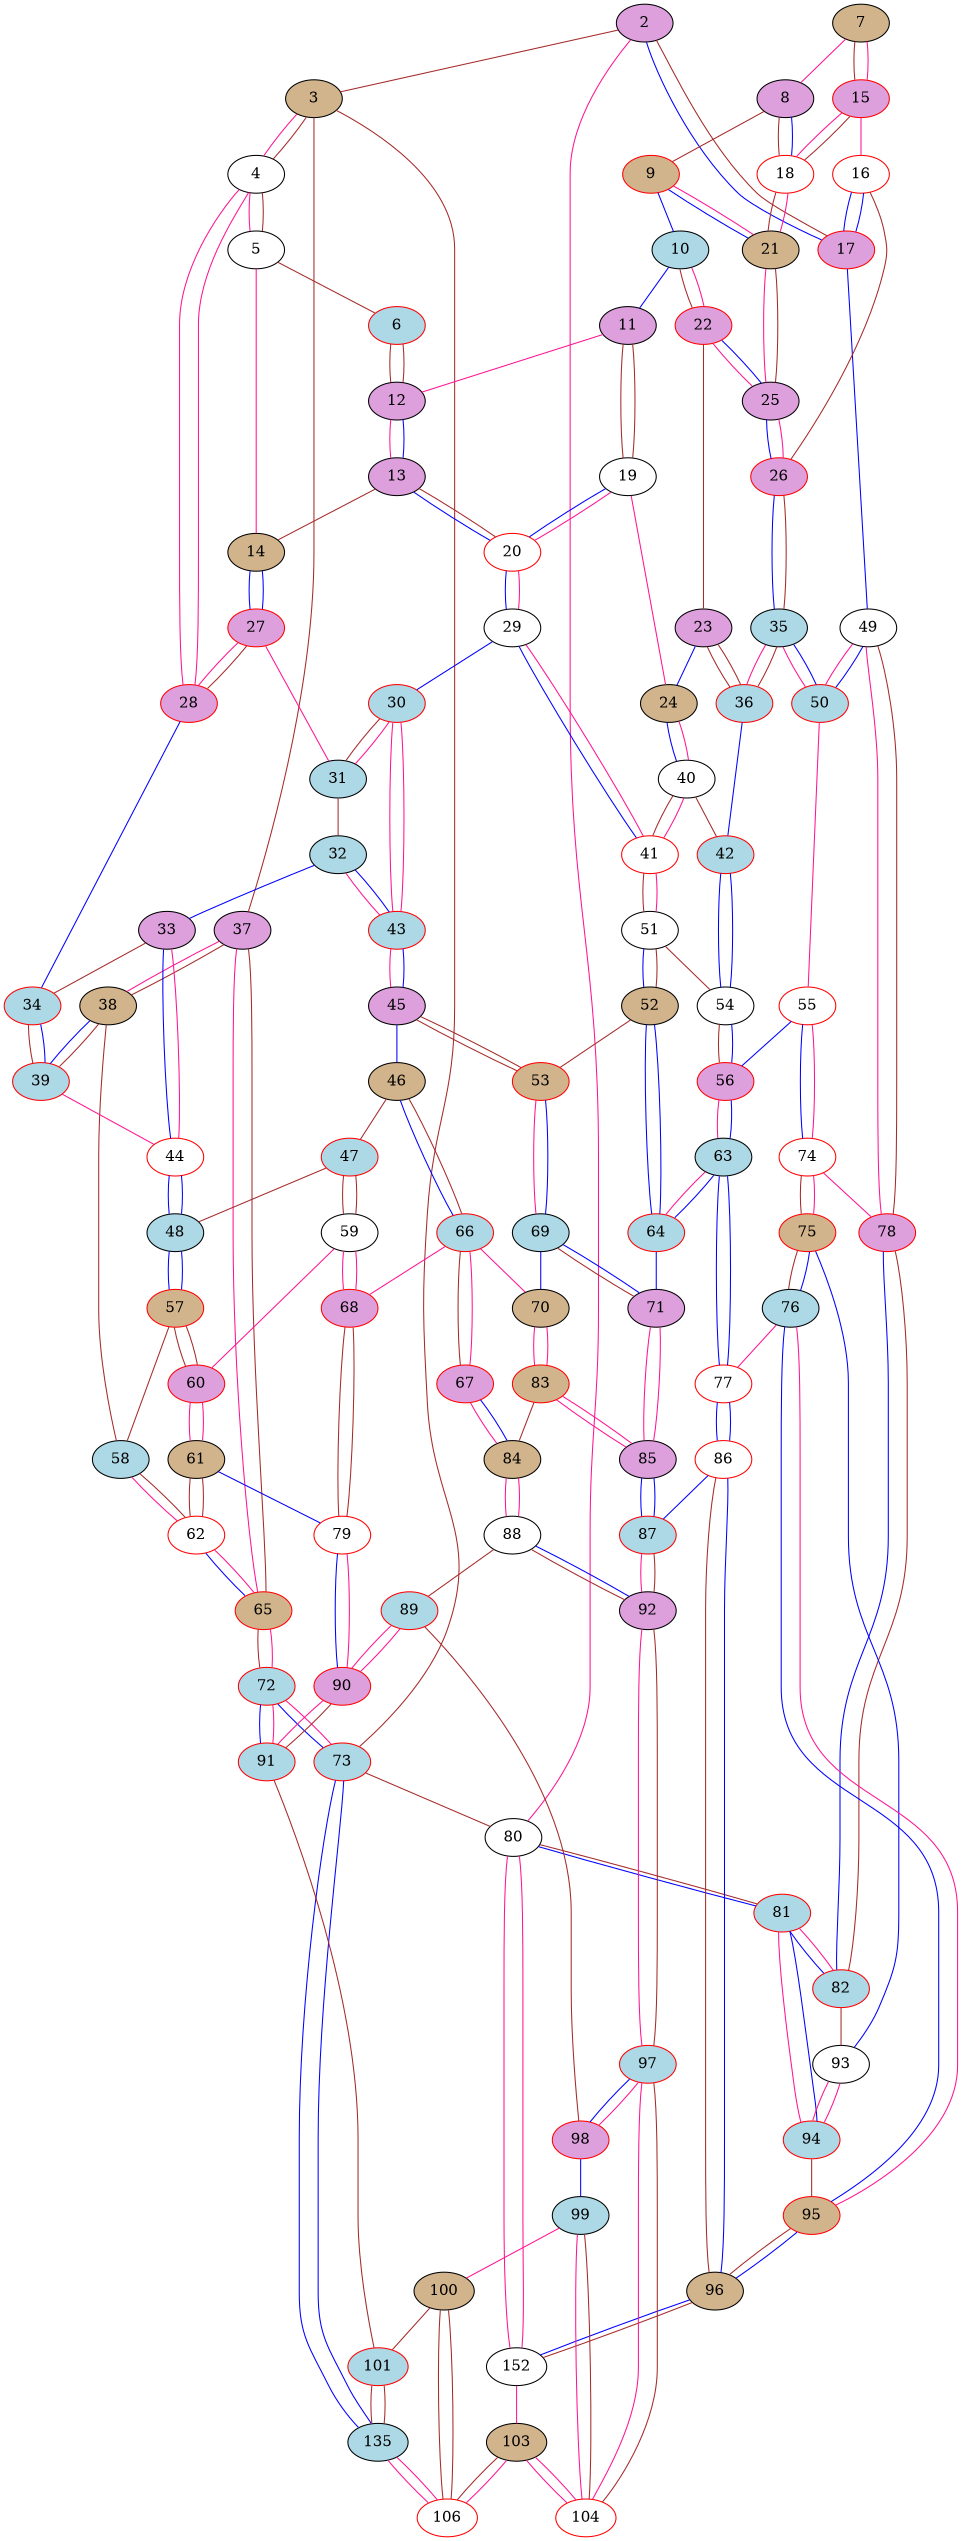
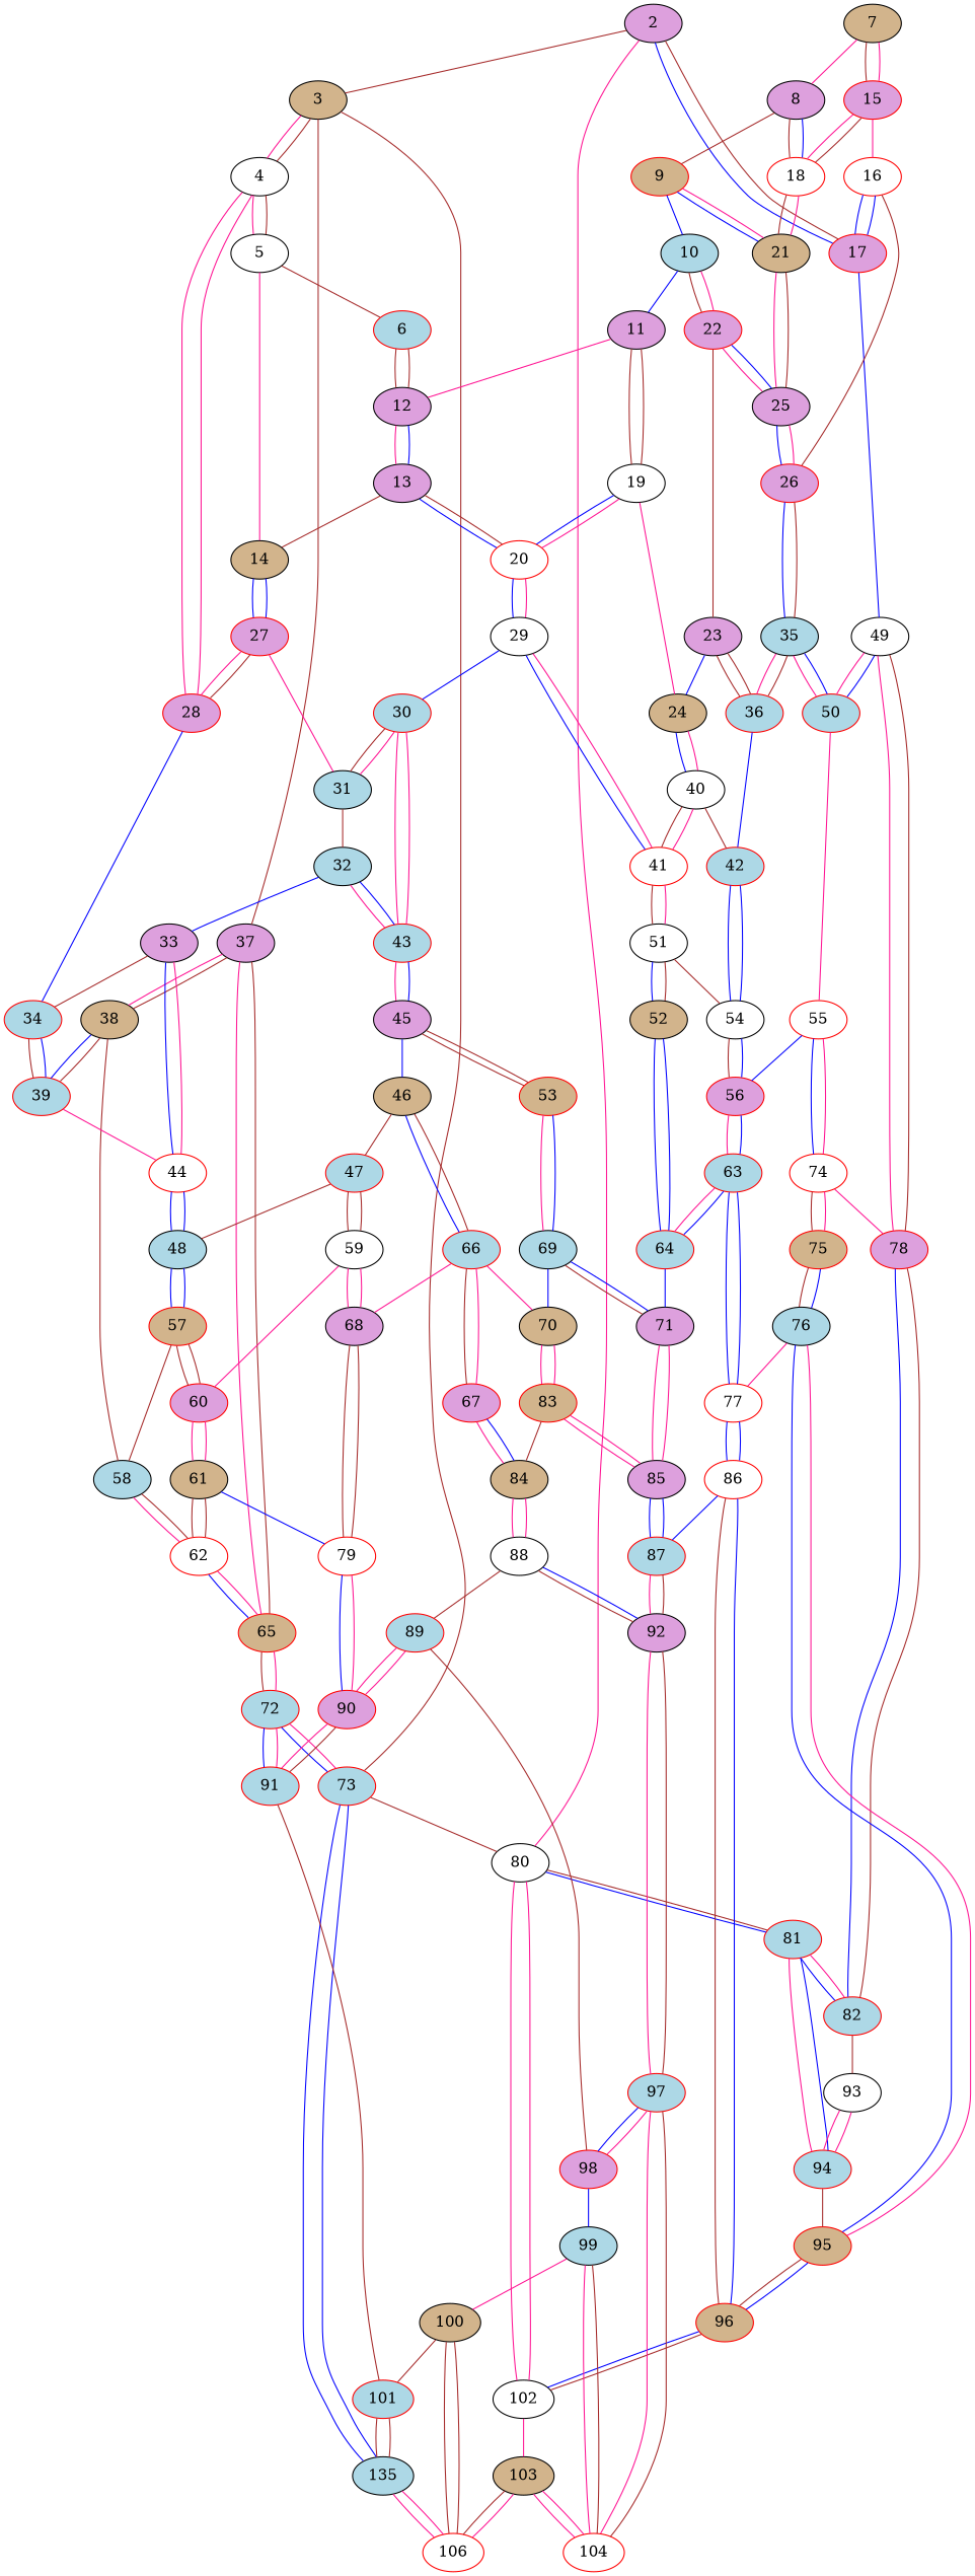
  graph {
    node [color=red fillcolor=lightblue style=filled]
    edge [color=deeppink]
    2 [color=black fillcolor=plum]
    3 [color=black fillcolor=tan]
    17 [fillcolor=plum]
    80 [color=black fillcolor=white]
    7 [color=black fillcolor=tan]
    8 [color=black fillcolor=plum]
    15 [fillcolor=plum]
    4 [color=black fillcolor=white]
    37 [color=black fillcolor=plum]
    73
    49 [color=black fillcolor=white]
    81
-   102 [color=black fillcolor=white label=152]
+   102 [color=black fillcolor=white]
    5 [color=black fillcolor=white]
    28 [fillcolor=plum]
    38 [color=black fillcolor=tan]
    65 [fillcolor=tan]
    n18 [color=black label=135]
    6
    14 [color=black fillcolor=tan]
    34
    12 [color=black fillcolor=plum]
    27 [fillcolor=plum]
    13 [color=black fillcolor=plum]
    9 [fillcolor=tan]
    18 [fillcolor=white]
    16 [fillcolor=white]
    10 [color=black]
    21 [color=black fillcolor=tan]
    11 [color=black fillcolor=plum]
    22 [fillcolor=plum]
    25 [color=black fillcolor=plum]
    19 [color=black fillcolor=white]
    23 [color=black fillcolor=plum]
    20 [fillcolor=white]
    24 [color=black fillcolor=tan]
    29 [color=black fillcolor=white]
    31 [color=black]
    26 [fillcolor=plum]
    35 [color=black]
    50
    78 [fillcolor=plum]
    40 [color=black fillcolor=white]
    30
    41 [fillcolor=white]
    36
    42
    32 [color=black]
    39
    43
    51 [color=black fillcolor=white]
    45 [color=black fillcolor=plum]
    33 [color=black fillcolor=plum]
    44 [fillcolor=white]
    48 [color=black]
    55 [fillcolor=white]
    54 [color=black fillcolor=white]
    58 [color=black]
    72
    62 [fillcolor=white]
    52 [color=black fillcolor=tan]
    56 [fillcolor=plum]
    46 [color=black fillcolor=tan]
    53 [fillcolor=tan]
    57 [fillcolor=tan]
    47
    66
    69 [color=black]
    59 [color=black fillcolor=white]
-   68 [fillcolor=plum]
+   68 [color=black fillcolor=plum]
    67 [fillcolor=plum]
    70 [color=black fillcolor=tan]
    60 [fillcolor=plum]
    82
    74 [fillcolor=white]
    64
    71 [color=black fillcolor=plum]
-   63 [color=black]
+   63
    75 [fillcolor=tan]
    77 [fillcolor=white]
    61 [color=black fillcolor=tan]
    79 [fillcolor=white]
    90 [fillcolor=plum]
    86 [fillcolor=white]
    85 [color=black fillcolor=plum]
    91
    84 [color=black fillcolor=tan]
    83 [fillcolor=tan]
    88 [color=black fillcolor=white]
    87
    101
    106 [fillcolor=white]
    76 [color=black]
    93 [color=black fillcolor=white]
    95 [fillcolor=tan]
    94
-   96 [color=black fillcolor=tan]
+   96 [fillcolor=tan]
    103 [color=black fillcolor=tan]
    92 [color=black fillcolor=plum]
    89
    97
    98 [fillcolor=plum]
    99 [color=black]
    104 [fillcolor=white]
    100 [color=black fillcolor=tan]
    2 -- 3 [color=brown]
    2 -- 17 [color=blue]
    2 -- 17 [color=brown]
    2 -- 80
    3 -- 4
    3 -- 4 [color=brown]
    3 -- 37 [color=brown]
    3 -- 73 [color=brown]
    17 -- 49 [color=blue]
    80 -- 81 [color=blue]
    80 -- 81 [color=brown]
    80 -- 102
    80 -- 102
    7 -- 8
    7 -- 15 [color=brown]
    7 -- 15
    8 -- 9 [color=brown]
    8 -- 18 [color=brown]
    8 -- 18 [color=blue]
    15 -- 18
    15 -- 18 [color=brown]
    15 -- 16
    4 -- 5
    4 -- 5 [color=brown]
    4 -- 28
    4 -- 28
    37 -- 38
    37 -- 38 [color=brown]
    37 -- 65
    37 -- 65 [color=brown]
    73 -- 80 [color=brown]
    73 -- n18 [color=blue]
    73 -- n18 [color=blue]
    49 -- 50
    49 -- 50 [color=blue]
    49 -- 78
    49 -- 78 [color=brown]
    81 -- 82 [color=blue]
    81 -- 82
    81 -- 94
    81 -- 94 [color=blue]
    102 -- 103
    5 -- 6 [color=brown]
    5 -- 14
    28 -- 34 [color=blue]
    38 -- 39 [color=blue]
    38 -- 39 [color=brown]
    38 -- 58 [color=brown]
    65 -- 72 [color=brown]
    65 -- 72
    n18 -- 106
    n18 -- 106
    6 -- 12 [color=brown]
    6 -- 12 [color=brown]
    14 -- 27 [color=blue]
    14 -- 27 [color=blue]
    34 -- 39 [color=brown]
    34 -- 39 [color=blue]
    12 -- 13
    12 -- 13 [color=blue]
    27 -- 28
    27 -- 28 [color=brown]
    27 -- 31
    13 -- 14 [color=brown]
    13 -- 20 [color=blue]
    13 -- 20 [color=brown]
    9 -- 10 [color=blue]
    9 -- 21 [color=blue]
    9 -- 21
    18 -- 21 [color=brown]
    18 -- 21
    16 -- 17 [color=blue]
    16 -- 17 [color=blue]
    16 -- 26 [color=brown]
    10 -- 11 [color=blue]
    10 -- 22 [color=brown]
    10 -- 22
    21 -- 25
    21 -- 25 [color=brown]
    11 -- 12
    11 -- 19 [color=brown]
    11 -- 19 [color=brown]
    22 -- 25
    22 -- 25 [color=blue]
    22 -- 23 [color=brown]
    25 -- 26 [color=blue]
    25 -- 26
    19 -- 20 [color=blue]
    19 -- 20
    19 -- 24
    23 -- 24 [color=blue]
    23 -- 36 [color=brown]
    23 -- 36 [color=brown]
    20 -- 29 [color=blue]
    20 -- 29
    24 -- 40 [color=blue]
    24 -- 40
    29 -- 30 [color=blue]
    29 -- 41 [color=blue]
    29 -- 41
    31 -- 32 [color=brown]
    26 -- 35 [color=blue]
    26 -- 35 [color=brown]
    35 -- 50
    35 -- 50 [color=blue]
    35 -- 36
    35 -- 36 [color=brown]
    50 -- 55
    78 -- 82 [color=blue]
    78 -- 82 [color=brown]
    40 -- 41 [color=brown]
    40 -- 41
    40 -- 42 [color=brown]
    30 -- 31 [color=brown]
    30 -- 31
    30 -- 43
    30 -- 43
    41 -- 51 [color=brown]
    41 -- 51
    36 -- 42 [color=blue]
    42 -- 54 [color=blue]
    42 -- 54 [color=blue]
    32 -- 43
    32 -- 43 [color=blue]
    32 -- 33 [color=blue]
    39 -- 44
    43 -- 45
    43 -- 45 [color=blue]
    51 -- 54 [color=brown]
    51 -- 52 [color=blue]
    51 -- 52 [color=brown]
    45 -- 46 [color=blue]
    45 -- 53 [color=brown]
    45 -- 53 [color=brown]
    33 -- 34 [color=brown]
    33 -- 44 [color=blue]
    33 -- 44
    44 -- 48 [color=blue]
    44 -- 48 [color=blue]
    48 -- 57 [color=blue]
    48 -- 57 [color=blue]
    55 -- 56 [color=blue]
    55 -- 74 [color=blue]
    55 -- 74
    54 -- 56 [color=brown]
    54 -- 56 [color=blue]
    58 -- 62
    58 -- 62 [color=brown]
    72 -- 73 [color=blue]
    72 -- 73
    72 -- 91 [color=blue]
    72 -- 91
    62 -- 65 [color=blue]
    62 -- 65
-   52 -- 53 [color=brown]
    52 -- 64 [color=blue]
    52 -- 64 [color=blue]
    56 -- 63
    56 -- 63 [color=blue]
    46 -- 47 [color=brown]
    46 -- 66 [color=blue]
    46 -- 66 [color=brown]
    53 -- 69
    53 -- 69 [color=blue]
    57 -- 58 [color=brown]
    57 -- 60 [color=brown]
    57 -- 60 [color=brown]
    47 -- 48 [color=brown]
    47 -- 59 [color=brown]
    47 -- 59 [color=brown]
    66 -- 68
    66 -- 67 [color=brown]
    66 -- 67
    66 -- 70
    69 -- 70 [color=blue]
    69 -- 71 [color=brown]
    69 -- 71 [color=blue]
    59 -- 68
    59 -- 68
    59 -- 60
    68 -- 79 [color=brown]
    68 -- 79 [color=brown]
    67 -- 84
    67 -- 84 [color=blue]
    70 -- 83
    70 -- 83
    60 -- 61
    60 -- 61
    82 -- 93 [color=brown]
    74 -- 78
    74 -- 75 [color=brown]
    74 -- 75
    64 -- 71 [color=blue]
    71 -- 85
    71 -- 85
    63 -- 64
    63 -- 64 [color=blue]
    63 -- 77 [color=blue]
    63 -- 77 [color=blue]
    75 -- 76 [color=brown]
    75 -- 76 [color=blue]
-   75 -- 93 [color=blue]
    77 -- 86 [color=blue]
    77 -- 86 [color=blue]
    61 -- 62 [color=brown]
    61 -- 62 [color=brown]
    61 -- 79 [color=blue]
    79 -- 90 [color=blue]
    79 -- 90
    90 -- 91
    90 -- 91 [color=brown]
    86 -- 87 [color=blue]
    86 -- 96 [color=brown]
    86 -- 96 [color=blue]
    85 -- 87 [color=blue]
    85 -- 87 [color=blue]
    91 -- 101 [color=brown]
    84 -- 88
    84 -- 88
    83 -- 85
    83 -- 85
    83 -- 84 [color=brown]
    88 -- 92 [color=brown]
    88 -- 92 [color=blue]
    88 -- 89 [color=brown]
    87 -- 92
    87 -- 92 [color=brown]
    101 -- n18 [color=brown]
    101 -- n18 [color=brown]
    76 -- 77
    76 -- 95 [color=blue]
    76 -- 95
    93 -- 94
    93 -- 94
    95 -- 96 [color=brown]
    95 -- 96 [color=blue]
    94 -- 95 [color=brown]
    96 -- 102 [color=blue]
    96 -- 102 [color=brown]
    103 -- 106 [color=brown]
    103 -- 106
    103 -- 104
    103 -- 104
    92 -- 97
    92 -- 97 [color=brown]
    89 -- 90
    89 -- 90
    89 -- 98 [color=brown]
    97 -- 98 [color=blue]
    97 -- 98
    97 -- 104
    97 -- 104 [color=brown]
    98 -- 99 [color=blue]
    99 -- 104
    99 -- 104 [color=brown]
    99 -- 100
    100 -- 101 [color=brown]
    100 -- 106 [color=brown]
    100 -- 106 [color=brown]
  }
